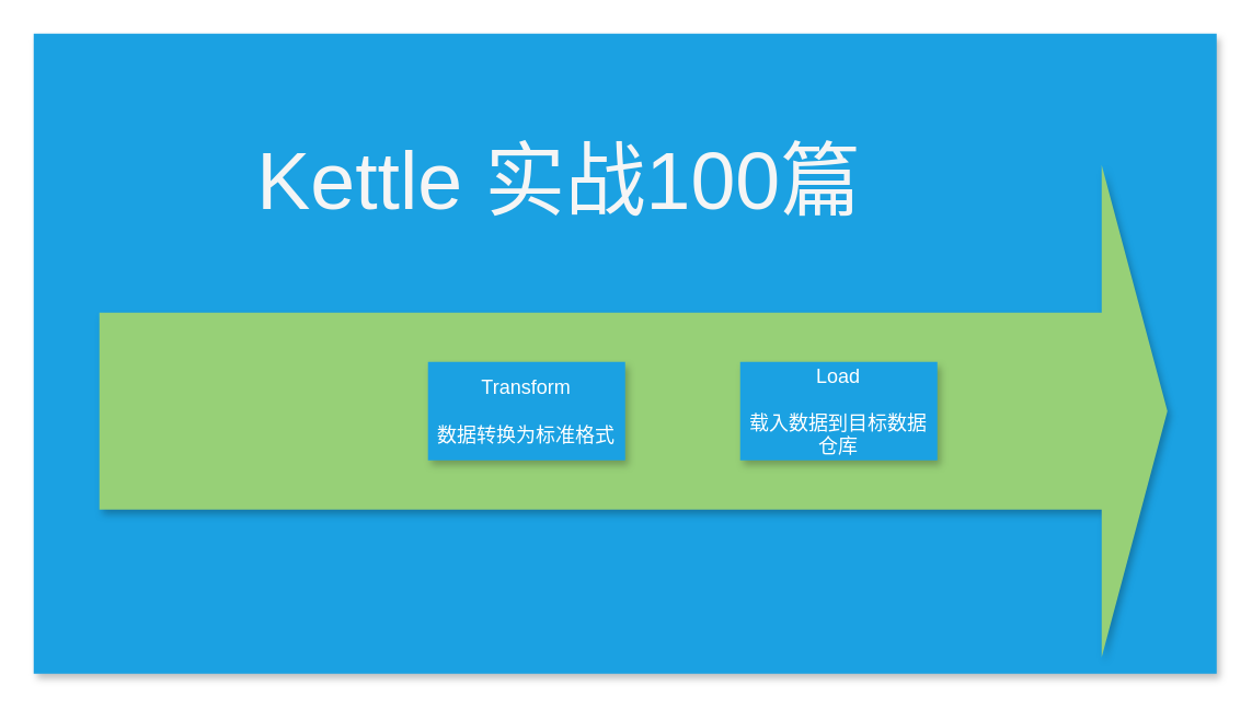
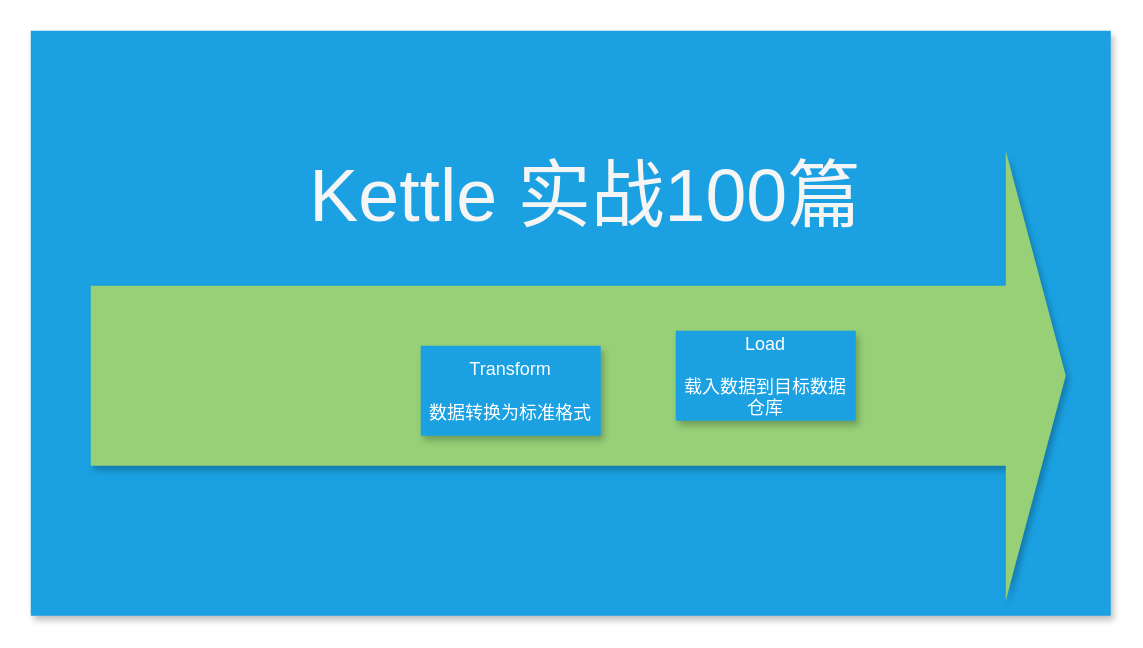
  <mxCell id="0" />
  <mxCell id="1" parent="0" />
  <mxCell id="2" value="" style="rounded=0;whiteSpace=wrap;html=1;shadow=1;fillColor=#1ba1e2;fontSize=49;strokeColor=none;fontColor=#ffffff;" vertex="1" parent="1"><mxGeometry x="20" y="20" width="720" height="390" as="geometry" /></mxCell>
  <mxCell id="3" value="" style="html=1;shadow=1;dashed=0;align=center;verticalAlign=middle;shape=mxgraph.arrows2.arrow;dy=0.6;dx=40;notch=0;fillColor=#97D077;strokeColor=none;" vertex="1" parent="1"><mxGeometry x="60" y="100" width="650" height="300" as="geometry" /></mxCell>
- <mxCell id="4" value="Transform&lt;br&gt;&lt;br&gt;数据转换为标准格式" style="rounded=0;whiteSpace=wrap;html=1;fillColor=#1ba1e2;strokeColor=none;fontColor=#ffffff;shadow=1;" vertex="1" parent="1"><mxGeometry x="260" y="220" width="120" height="60" as="geometry" /></mxCell>
+ <mxCell id="4" value="Transform&lt;br&gt;&lt;br&gt;数据转换为标准格式" style="rounded=0;whiteSpace=wrap;html=1;fillColor=#1ba1e2;strokeColor=none;fontColor=#ffffff;shadow=1;" vertex="1" parent="1"><mxGeometry x="280" y="230" width="120" height="60" as="geometry" /></mxCell>
  <mxCell id="5" value="Load&lt;br&gt;&lt;br&gt;载入数据到目标数据仓库" style="rounded=0;whiteSpace=wrap;html=1;fillColor=#1ba1e2;strokeColor=none;fontColor=#ffffff;shadow=1;" vertex="1" parent="1"><mxGeometry x="450" y="220" width="120" height="60" as="geometry" /></mxCell>
- <mxCell id="6" value="Kettle 实战100篇" style="text;html=1;strokeColor=none;fillColor=none;align=center;verticalAlign=middle;whiteSpace=wrap;rounded=0;shadow=1;fontSize=49;fontStyle=0;fontColor=#F5F5F5;" vertex="1" parent="1"><mxGeometry x="120" y="100" width="440" height="20" as="geometry" /></mxCell>
+ <mxCell id="6" value="Kettle 实战100篇" style="text;html=1;strokeColor=none;fillColor=none;align=center;verticalAlign=middle;whiteSpace=wrap;rounded=0;shadow=1;fontSize=49;fontStyle=0;fontColor=#F5F5F5;" vertex="1" parent="1"><mxGeometry x="170" y="120" width="440" height="20" as="geometry" /></mxCell>
